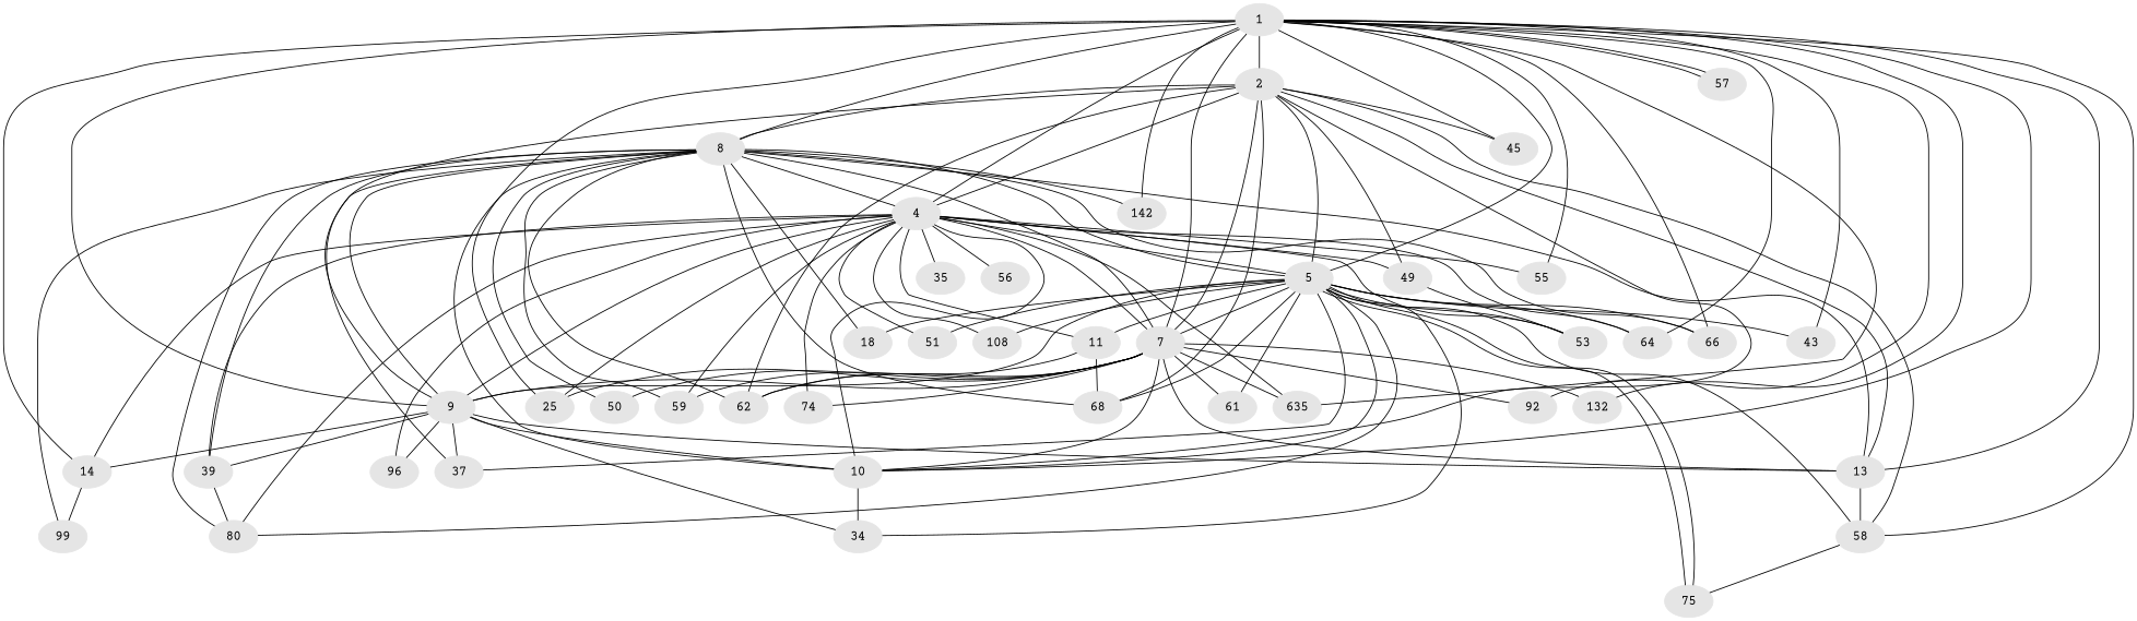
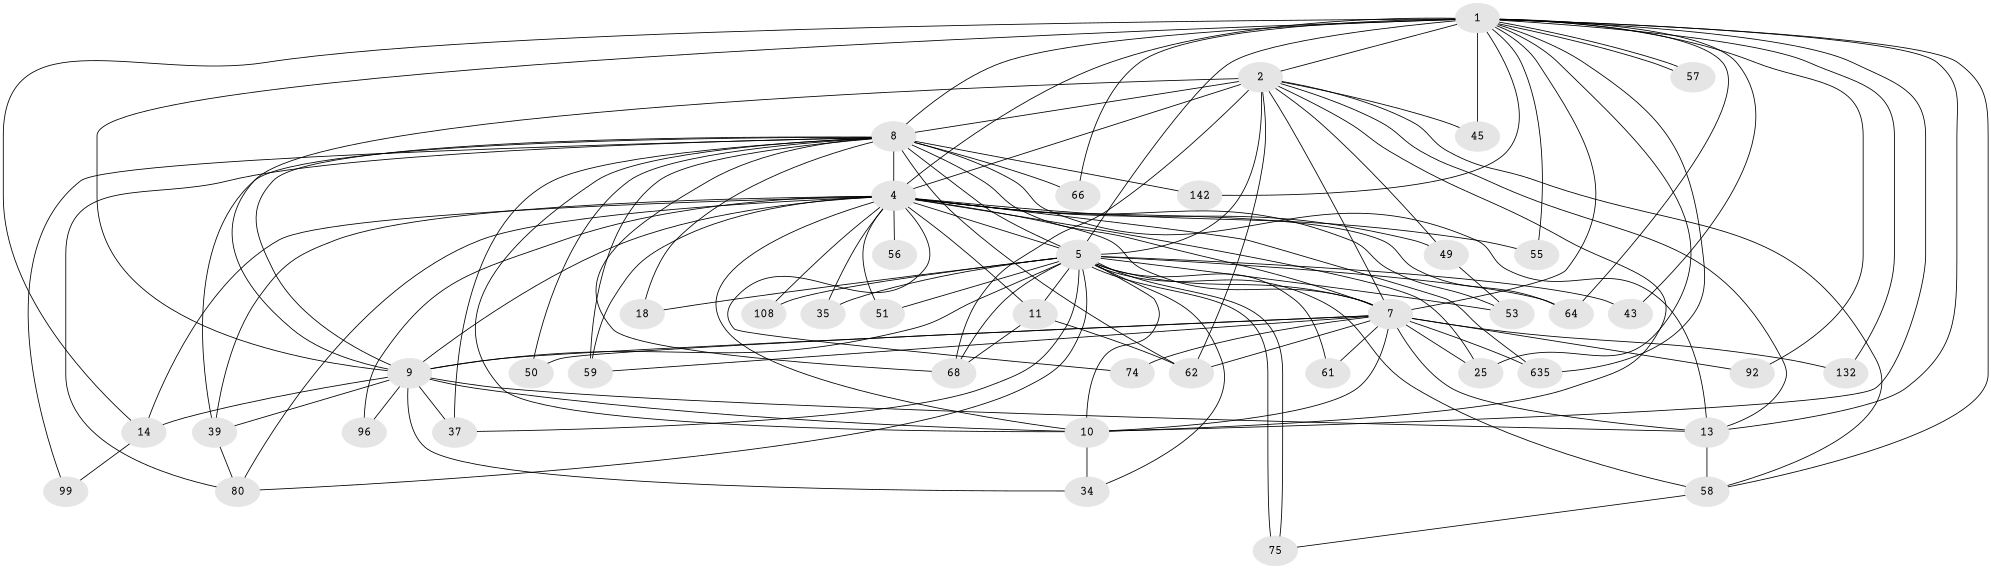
  graph {
    fontname="Courier Prime"
    node [color=gray90 fontname="Courier Prime" style=filled]
    edge [fontname="Courier Prime"]
    1 [super="+38"]
    2
    n3 [label=8]
    4 [super="+8+41+126+6+24+29+33+98+27+44+16"]
    5 [super="+26"]
    7 [super="+17"]
    9 [super="+100+23+128+60+15+32+94+12+93+76"]
    10 [super="+79+81"]
    13 [super="+30+20"]
    14 [super="+36+21"]
    25
    43
    45 [super="+134"]
    55
    57
    58 [super="+82"]
    64 [super="+122"]
    66
    92
    132
    n21 [label=635 super="+144"]
    142
    49 [super="+52"]
    62 [super="+119+70"]
    68 [super="+87"]
    18
    37 [super="+42"]
    39
    50
    59 [super="+107"]
    80 [super="+95"]
    99
    11 [super="+86+19"]
    35
    51 [super="+72+65"]
    53 [super="+71"]
    56
    74
    96
    108
    34
    61
    75 [super="+120"]
    1 -- 2
    1 -- n3
    1 -- 4 [weight=6]
    1 -- 5 [weight=2]
    1 -- 7 [weight=2]
    1 -- 9 [weight=4]
    1 -- 10
    1 -- 13
    1 -- 14
    1 -- 25
    1 -- 43
    1 -- 45 [weight=2]
    1 -- 55
    1 -- 57
    1 -- 57
    1 -- 58
    1 -- 64
    1 -- 66
    1 -- 92
    1 -- 132
    1 -- n21
    1 -- 142
    2 -- n3
    2 -- 4 [weight=4]
    2 -- 5
    2 -- 7
    2 -- 9
    2 -- 10
    2 -- 13
    2 -- 45
    2 -- 58
    2 -- 49
    2 -- 62
    2 -- 68
    n3 -- 4 [weight=6]
    n3 -- 5
    n3 -- 7 [weight=2]
    n3 -- 9 [weight=2]
    n3 -- 10
    n3 -- 13
    n3 -- 66
    n3 -- 142
    n3 -- 62
    n3 -- 68
    n3 -- 18
    n3 -- 37
    n3 -- 39
    n3 -- 50
    n3 -- 59
    n3 -- 80
    n3 -- 99
    4 -- 5 [weight=9]
    4 -- 7 [weight=4]
    4 -- 9 [weight=13]
    4 -- 10 [weight=4]
    4 -- 14 [weight=2]
    4 -- 25
    4 -- 55
    4 -- 64 [weight=4]
    4 -- n21
    4 -- 49 [weight=2]
    4 -- 39
    4 -- 59
    4 -- 80
    4 -- 11 [weight=5]
    4 -- 35
    4 -- 51 [weight=6]
    4 -- 53
    4 -- 56 [weight=2]
    4 -- 74
    4 -- 96
    4 -- 108
    5 -- 7 [weight=2]
    5 -- 9 [weight=4]
    5 -- 10 [weight=3]
    5 -- 43
    5 -- 58
    5 -- 64
    5 -- 68
    5 -- 18
    5 -- 37
    5 -- 80
    5 -- 11
-   5 -- 66
+   5 -- 35
    5 -- 51
    5 -- 53
    5 -- 108
    5 -- 34
    5 -- 61
    5 -- 75 [weight=2]
    5 -- 75
    7 -- 9 [weight=3]
    7 -- 10
    7 -- 13
    7 -- 25
    7 -- 92
    7 -- 132
    7 -- n21
    7 -- 62
    7 -- 50
    7 -- 59
    7 -- 74
    7 -- 61
    9 -- 10 [weight=2]
    9 -- 13
    9 -- 14 [weight=2]
    9 -- 37
    9 -- 39
    9 -- 96
    9 -- 34
    10 -- 34
    13 -- 58
    14 -- 99
    58 -- 75
    49 -- 53
    39 -- 80
    11 -- 62
    11 -- 68
  }
